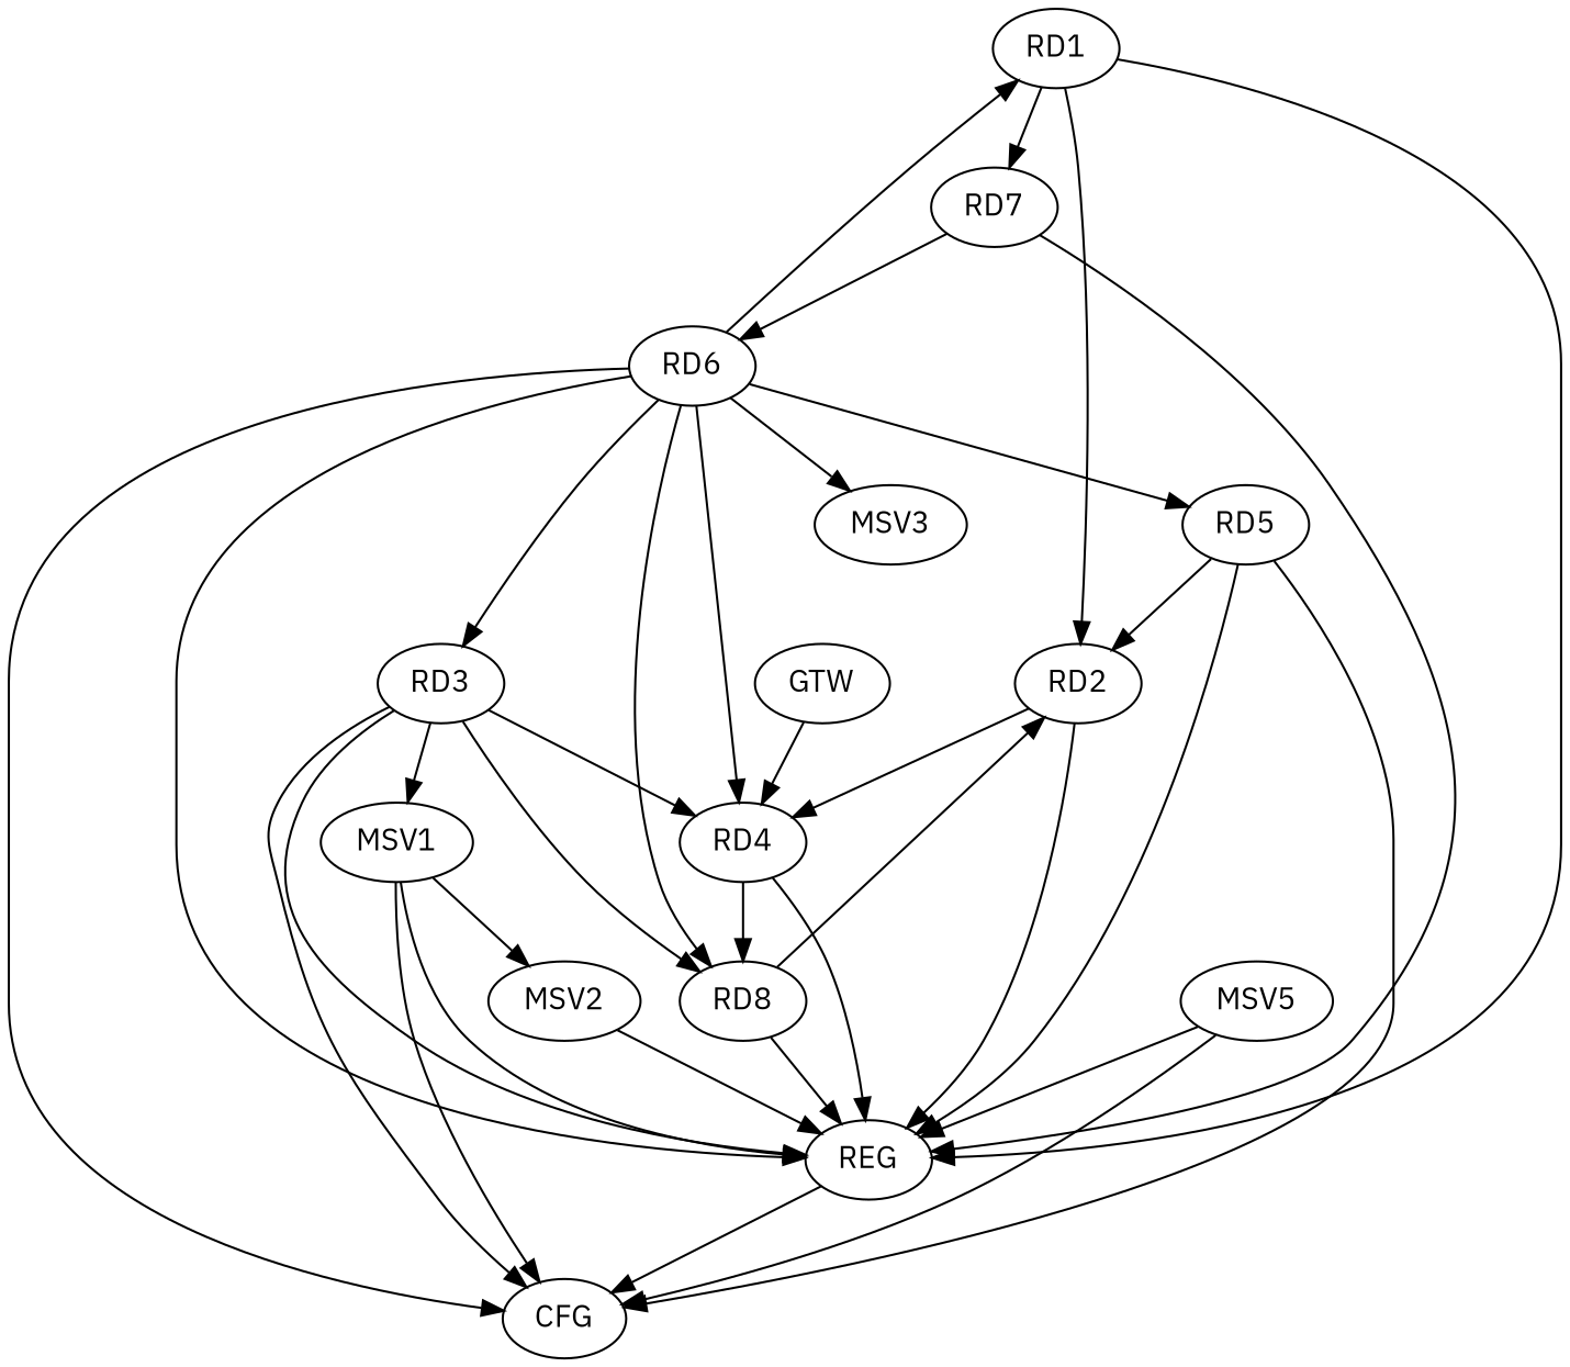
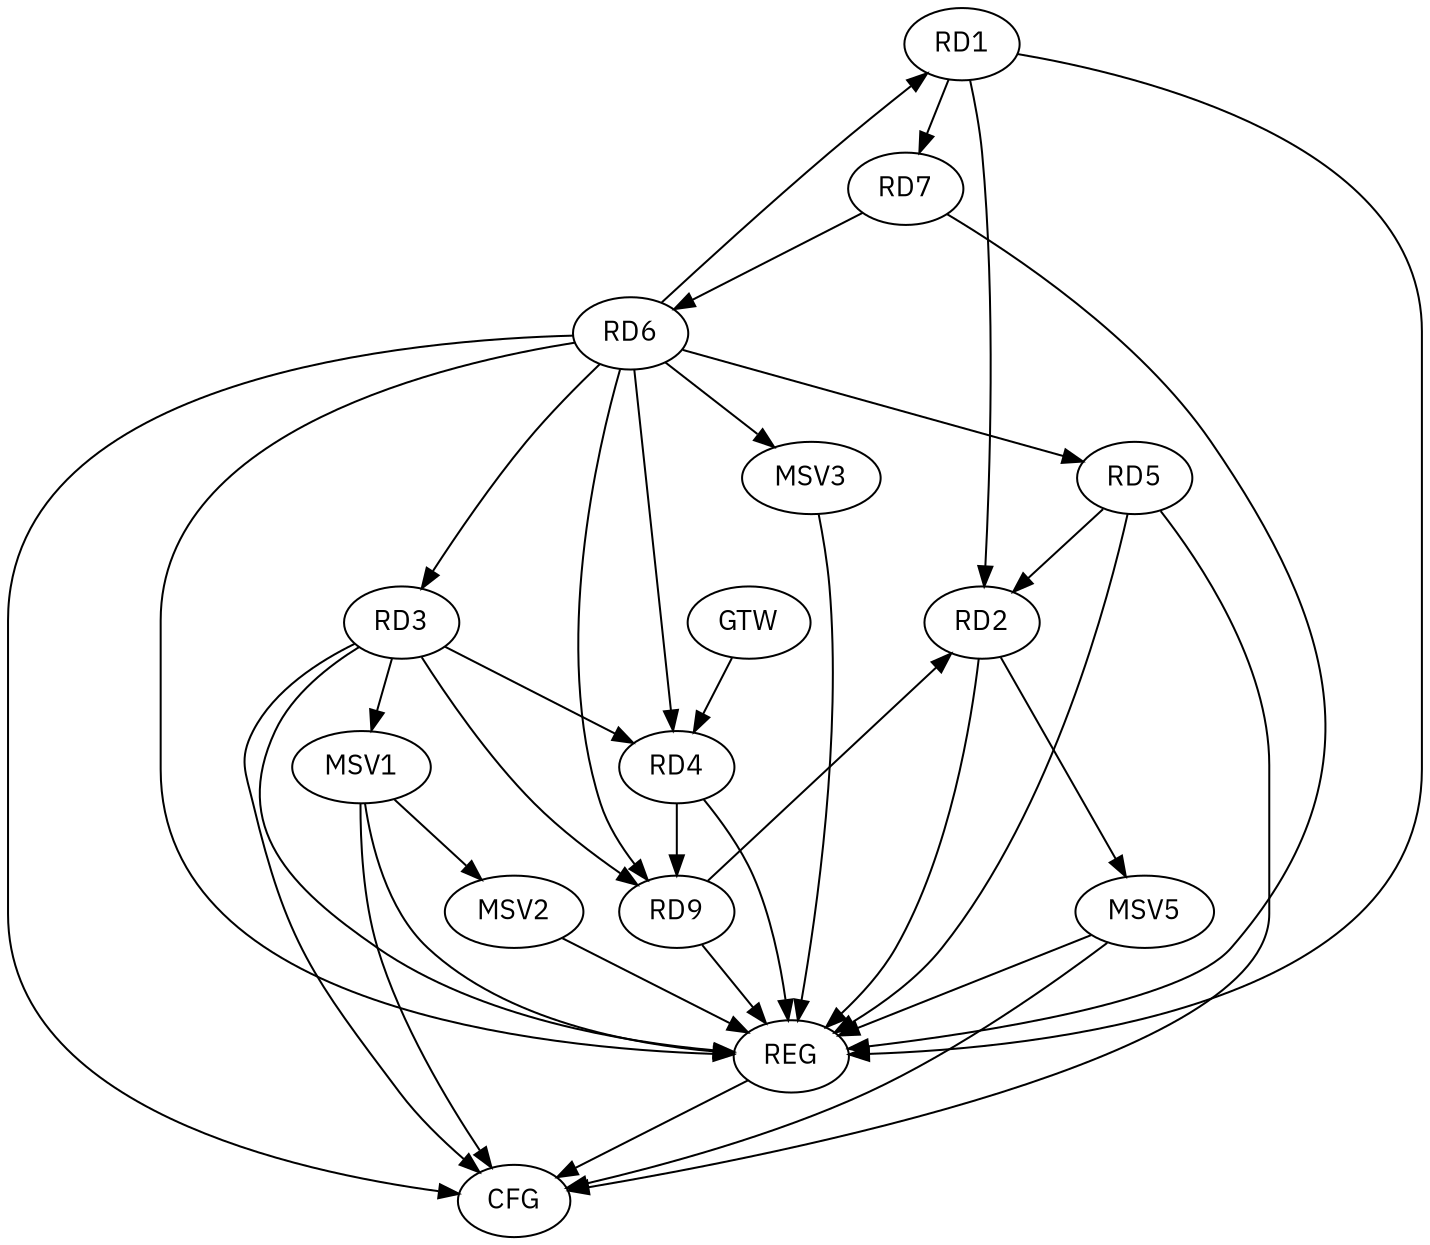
  strict digraph {
    fontname="IBM Plex Sans"
    node [fontname="IBM Plex Sans"]
    edge [fontname="IBM Plex Sans"]
    n1 [label=RD1]
    n2 [label=RD2]
    n3 [label=RD7]
    n4 [label=REG]
    n5 [label=MSV5]
    n6 [label=RD6]
    n7 [label=CFG]
    n8 [label=RD3]
    n9 [label=RD4]
-   n10 [label=RD8]
+   n10 [label=RD9]
    n11 [label=MSV1]
    n12 [label=MSV2]
    n13 [label=RD5]
    n14 [label=MSV3]
    n15 [label=GTW]
    n1 -> n2
    n1 -> n3
    n1 -> n4
    n2 -> n4
-   n2 -> n9
+   n2 -> n5
    n3 -> n4
    n3 -> n6
    n4 -> n7
    n5 -> n4
    n5 -> n7
    n6 -> n1
    n6 -> n4
    n6 -> n7
    n6 -> n8
    n6 -> n9
    n6 -> n10
    n6 -> n13
    n6 -> n14
    n8 -> n4
    n8 -> n7
    n8 -> n9
    n8 -> n10
    n8 -> n11
    n9 -> n4
    n9 -> n10
    n10 -> n2
    n10 -> n4
    n11 -> n4
    n11 -> n7
    n11 -> n12
    n12 -> n4
    n13 -> n2
    n13 -> n4
    n13 -> n7
+   n14 -> n4
    n15 -> n9
  }
